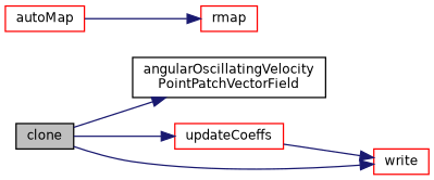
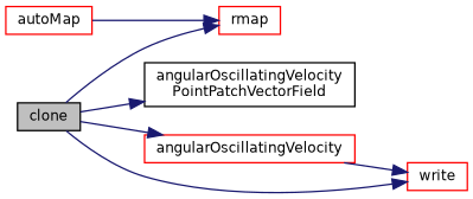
  digraph {
    rankdir=LR
    node [color=red fontname=Helvetica fontsize=10 shape=record]
    edge [color=midnightblue fontname=Helvetica fontsize=10 labelfontname=Helvetica labelfontsize=10 style=solid]
    n1 [color=black fillcolor=grey75 fontcolor=black height=0.2 label=clone style=filled width=0.4]
    n2 [color=black height=0.2 label="angularOscillatingVelocity\lPointPatchVectorField" width=0.4]
    n3 [height=0.2 label=rmap width=0.4]
-   n4 [height=0.2 label=updateCoeffs width=0.4]
+   n4 [height=0.2 label=angularOscillatingVelocity width=0.4]
    n5 [height=0.2 label=write width=0.4]
    n6 [height=0.2 label=autoMap width=0.4]
    n1 -> n2
+   n1 -> n3
    n1 -> n4
    n1 -> n5
    n4 -> n5
    n6 -> n3
  }
